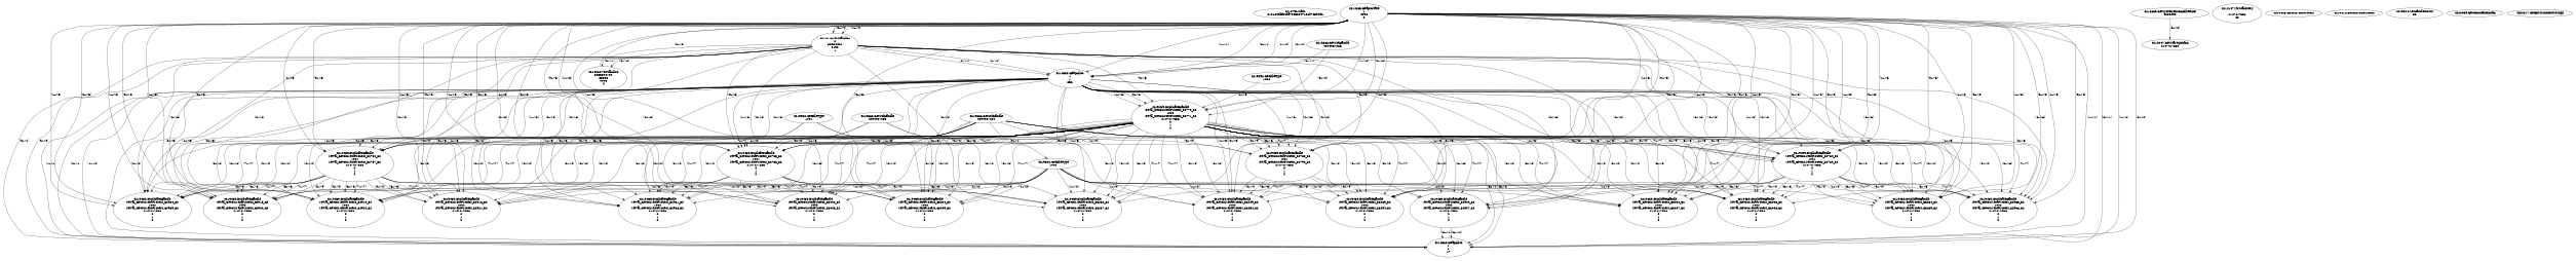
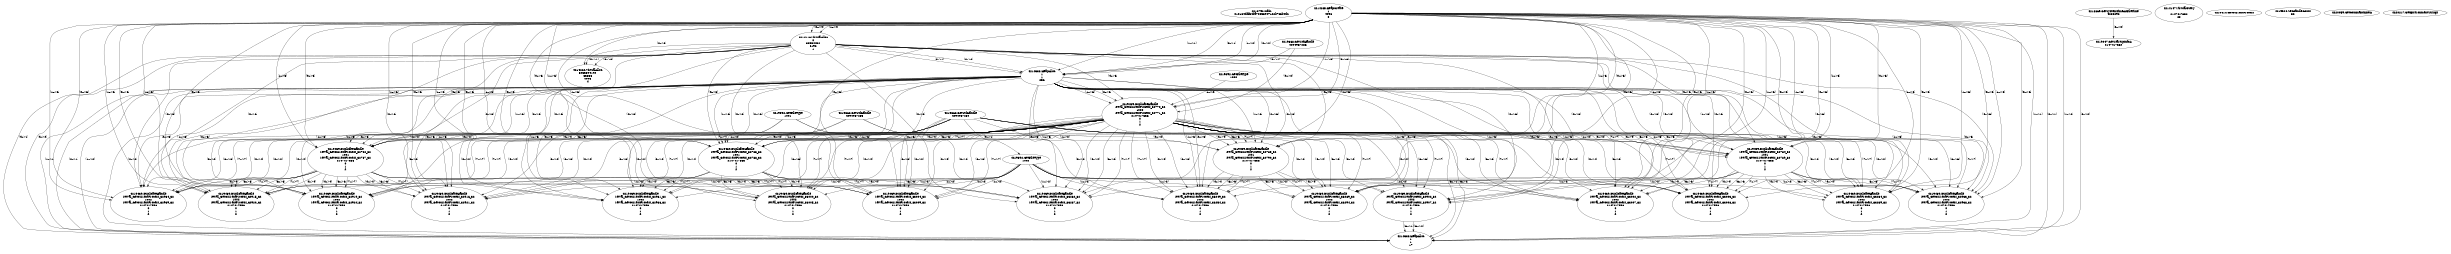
  digraph {
    n1 [label="4213792.main\n010184ddf34ba70853947122b7c3b4dc"]
    n2 [label="4214265.HeapCreate\n1\n4096\n0"]
    n3 [label="4214116.VirtualAlloc\n0\n33554432\n8192\n1"]
    n4 [label="4214222.VirtualAlloc\n3255304192\n65536\n4096\n4"]
    n5 [label="4214333.HeapAlloc\n1\n1\n256"]
    n6 [label="4219439.DuplicateHandle\nretval_GetCurrentProcess_32770_32\n1000\nretval_GetCurrentProcess_32771_32\n2147417556\n0\n1\n2"]
    n7 [label="4219439.DuplicateHandle\nretval_GetCurrentProcess_32902_32\n1002\nretval_GetCurrentProcess_32907_32\n2147417556\n0\n1\n2"]
    n8 [label="4214333.HeapAlloc\n1\n1\n17"]
    n9 [label="4219439.DuplicateHandle\nretval_GetCurrentProcess_32784_32\n1001\nretval_GetCurrentProcess_32789_32\n2147417556\n0\n1\n2"]
    n10 [label="4219439.DuplicateHandle\nretval_GetCurrentProcess_32933_32\n1002\nretval_GetCurrentProcess_32938_32\n2147417556\n0\n1\n2"]
    n11 [label="4219439.DuplicateHandle\nretval_GetCurrentProcess_32782_32\n1001\nretval_GetCurrentProcess_32787_32\n2147417556\n0\n1\n2"]
    n12 [label="4219439.DuplicateHandle\nretval_GetCurrentProcess_32934_32\n1002\nretval_GetCurrentProcess_32939_32\n2147417556\n0\n1\n2"]
    n13 [label="4219439.DuplicateHandle\nretval_GetCurrentProcess_33002_32\n1002\nretval_GetCurrentProcess_33007_32\n2147417556\n0\n1\n2"]
    n14 [label="4219439.DuplicateHandle\nretval_GetCurrentProcess_33003_32\n1002\nretval_GetCurrentProcess_33008_32\n2147417556\n0\n1\n2"]
    n15 [label="4219439.DuplicateHandle\nretval_GetCurrentProcess_32915_32\n1002\nretval_GetCurrentProcess_32920_32\n2147417556\n0\n1\n2"]
    n16 [label="4219439.DuplicateHandle\nretval_GetCurrentProcess_32919_32\n1002\nretval_GetCurrentProcess_32924_32\n2147417556\n0\n1\n2"]
    n17 [label="4219439.DuplicateHandle\nretval_GetCurrentProcess_32783_32\n1001\nretval_GetCurrentProcess_32788_32\n2147417556\n0\n1\n2"]
    n18 [label="4219439.DuplicateHandle\nretval_GetCurrentProcess_32931_32\n1002\nretval_GetCurrentProcess_32936_32\n2147417556\n0\n1\n2"]
    n19 [label="4219439.DuplicateHandle\nretval_GetCurrentProcess_32916_32\n1002\nretval_GetCurrentProcess_32921_32\n2147417556\n0\n1\n2"]
    n20 [label="4219439.DuplicateHandle\nretval_GetCurrentProcess_33000_32\n1002\nretval_GetCurrentProcess_33005_32\n2147417556\n0\n1\n2"]
    n21 [label="4219439.DuplicateHandle\nretval_GetCurrentProcess_33004_32\n1002\nretval_GetCurrentProcess_33009_32\n2147417556\n0\n1\n2"]
    n22 [label="4219439.DuplicateHandle\nretval_GetCurrentProcess_33232_32\n1002\nretval_GetCurrentProcess_33237_32\n2147417556\n0\n1\n2"]
    n23 [label="4219439.DuplicateHandle\nretval_GetCurrentProcess_33234_32\n1002\nretval_GetCurrentProcess_33239_32\n2147417556\n0\n1\n2"]
    n24 [label="4219439.DuplicateHandle\nretval_GetCurrentProcess_32785_32\n1001\nretval_GetCurrentProcess_32790_32\n2147417556\n0\n1\n2"]
    n25 [label="4219439.DuplicateHandle\nretval_GetCurrentProcess_33249_32\n1002\nretval_GetCurrentProcess_33254_32\n2147417556\n0\n1\n2"]
    n26 [label="4219439.DuplicateHandle\nretval_GetCurrentProcess_33289_32\n1002\nretval_GetCurrentProcess_33294_32\n2147417556\n0\n1\n2"]
    n27 [label="4218869.GetSystemTimeAsFileTime\n4288292"]
    n28 [label="4219047.GetStartupInfoA\n2147417564"]
    n29 [label="4214147.VirtualQuery\n\n2147417352\n28"]
    n30 [label="4219368.GetStdHandle\n4294967286"]
    n31 [label="4219392.GetFileType\n1000"]
-   n32 [label="4219405.GetCurrentProcess\n"]
    n33 [label="4219414.GetCurrentProcess\n"]
    n34 [label="4219368.GetStdHandle\n4294967285"]
    n35 [label="4219392.GetFileType\n1001"]
    n36 [label="4219368.GetStdHandle\n4294967284"]
    n37 [label="4219392.GetFileType\n1002"]
    n38 [label="4219524.SetHandleCount\n32"]
    n39 [label="4220059.GetCommandLineA\n"]
    n40 [label="4220217.GetEnvironmentStrings\n"]
    n2 -> n3 [label="(1-->4)"]
    n2 -> n3 [label="(0-->4)"]
-   n4 -> n2 [label="(2-->3)"]
+   n2 -> n4 [label="(2-->3)"]
    n2 -> n5 [label="(1-->1)"]
    n2 -> n5 [label="(0-->1)"]
    n2 -> n5 [label="(1-->2)"]
    n2 -> n5 [label="(0-->2)"]
    n2 -> n6 [label="(1-->6)"]
    n2 -> n6 [label="(0-->6)"]
    n2 -> n7 [label="(1-->6)"]
    n2 -> n7 [label="(0-->6)"]
    n2 -> n8 [label="(1-->1)"]
    n2 -> n8 [label="(0-->1)"]
    n2 -> n8 [label="(1-->2)"]
    n2 -> n8 [label="(0-->2)"]
    n2 -> n9 [label="(1-->6)"]
    n2 -> n9 [label="(0-->6)"]
    n2 -> n10 [label="(1-->6)"]
    n2 -> n10 [label="(0-->6)"]
    n2 -> n11 [label="(1-->6)"]
    n2 -> n11 [label="(0-->6)"]
    n2 -> n12 [label="(1-->6)"]
    n2 -> n12 [label="(0-->6)"]
    n2 -> n13 [label="(1-->6)"]
    n2 -> n13 [label="(0-->6)"]
    n2 -> n14 [label="(1-->6)"]
    n2 -> n14 [label="(0-->6)"]
    n2 -> n15 [label="(1-->6)"]
    n2 -> n15 [label="(0-->6)"]
    n2 -> n16 [label="(1-->6)"]
    n2 -> n16 [label="(0-->6)"]
    n2 -> n17 [label="(1-->6)"]
    n2 -> n17 [label="(0-->6)"]
    n2 -> n18 [label="(1-->6)"]
    n2 -> n18 [label="(0-->6)"]
    n2 -> n19 [label="(1-->6)"]
    n2 -> n19 [label="(0-->6)"]
    n2 -> n20 [label="(1-->6)"]
    n2 -> n20 [label="(0-->6)"]
    n2 -> n21 [label="(1-->6)"]
    n2 -> n21 [label="(0-->6)"]
    n2 -> n22 [label="(1-->6)"]
    n2 -> n22 [label="(0-->6)"]
    n2 -> n23 [label="(1-->6)"]
    n2 -> n23 [label="(0-->6)"]
    n2 -> n24 [label="(1-->6)"]
    n2 -> n24 [label="(0-->6)"]
    n2 -> n25 [label="(1-->6)"]
    n2 -> n25 [label="(0-->6)"]
    n2 -> n26 [label="(1-->6)"]
    n2 -> n26 [label="(0-->6)"]
    n3 -> n4 [label="(0-->1)"]
    n3 -> n4 [label="(0-->0)"]
    n3 -> n5 [label="(4-->1)"]
    n3 -> n5 [label="(4-->2)"]
    n3 -> n6 [label="(4-->6)"]
    n3 -> n7 [label="(4-->6)"]
    n3 -> n8 [label="(4-->1)"]
    n3 -> n8 [label="(4-->2)"]
    n3 -> n9 [label="(4-->6)"]
    n3 -> n10 [label="(4-->6)"]
    n3 -> n11 [label="(4-->6)"]
    n3 -> n12 [label="(4-->6)"]
    n3 -> n13 [label="(4-->6)"]
    n3 -> n14 [label="(4-->6)"]
    n3 -> n15 [label="(4-->6)"]
    n3 -> n16 [label="(4-->6)"]
    n3 -> n17 [label="(4-->6)"]
    n3 -> n18 [label="(4-->6)"]
    n3 -> n19 [label="(4-->6)"]
    n3 -> n20 [label="(4-->6)"]
    n3 -> n21 [label="(4-->6)"]
    n3 -> n22 [label="(4-->6)"]
    n3 -> n23 [label="(4-->6)"]
    n3 -> n24 [label="(4-->6)"]
    n3 -> n25 [label="(4-->6)"]
    n3 -> n26 [label="(4-->6)"]
    n5 -> n6 [label="(1-->6)"]
    n5 -> n6 [label="(2-->6)"]
    n5 -> n7 [label="(1-->6)"]
    n5 -> n7 [label="(2-->6)"]
    n5 -> n8 [label="(1-->1)"]
    n5 -> n8 [label="(2-->1)"]
    n5 -> n8 [label="(1-->2)"]
    n5 -> n8 [label="(2-->2)"]
    n5 -> n9 [label="(1-->6)"]
    n5 -> n9 [label="(2-->6)"]
    n5 -> n10 [label="(1-->6)"]
    n5 -> n10 [label="(2-->6)"]
    n5 -> n11 [label="(1-->6)"]
    n5 -> n11 [label="(2-->6)"]
    n5 -> n12 [label="(1-->6)"]
    n5 -> n12 [label="(2-->6)"]
    n5 -> n13 [label="(1-->6)"]
    n5 -> n13 [label="(2-->6)"]
    n5 -> n14 [label="(1-->6)"]
    n5 -> n14 [label="(2-->6)"]
    n5 -> n15 [label="(1-->6)"]
    n5 -> n15 [label="(2-->6)"]
    n5 -> n16 [label="(1-->6)"]
    n5 -> n16 [label="(2-->6)"]
    n5 -> n17 [label="(1-->6)"]
    n5 -> n17 [label="(2-->6)"]
    n5 -> n18 [label="(1-->6)"]
    n5 -> n18 [label="(2-->6)"]
    n5 -> n19 [label="(1-->6)"]
    n5 -> n19 [label="(2-->6)"]
    n5 -> n20 [label="(1-->6)"]
    n5 -> n20 [label="(2-->6)"]
    n5 -> n21 [label="(1-->6)"]
    n5 -> n21 [label="(2-->6)"]
    n5 -> n22 [label="(1-->6)"]
    n5 -> n22 [label="(2-->6)"]
    n5 -> n23 [label="(1-->6)"]
    n5 -> n23 [label="(2-->6)"]
    n5 -> n24 [label="(1-->6)"]
    n5 -> n24 [label="(2-->6)"]
    n5 -> n25 [label="(1-->6)"]
    n5 -> n25 [label="(2-->6)"]
    n5 -> n26 [label="(1-->6)"]
    n5 -> n26 [label="(2-->6)"]
    n6 -> n7 [label="(4-->4)"]
    n6 -> n7 [label="(6-->6)"]
    n6 -> n7 [label="(7-->7)"]
    n6 -> n8 [label="(6-->1)"]
    n6 -> n8 [label="(6-->2)"]
    n6 -> n9 [label="(4-->4)"]
    n6 -> n9 [label="(6-->6)"]
    n6 -> n9 [label="(7-->7)"]
    n6 -> n10 [label="(4-->4)"]
    n6 -> n10 [label="(6-->6)"]
    n6 -> n10 [label="(7-->7)"]
    n6 -> n11 [label="(4-->4)"]
    n6 -> n11 [label="(6-->6)"]
    n6 -> n11 [label="(7-->7)"]
    n6 -> n12 [label="(4-->4)"]
    n6 -> n12 [label="(6-->6)"]
    n6 -> n12 [label="(7-->7)"]
    n6 -> n13 [label="(4-->4)"]
    n6 -> n13 [label="(6-->6)"]
    n6 -> n13 [label="(7-->7)"]
    n6 -> n14 [label="(4-->4)"]
    n6 -> n14 [label="(6-->6)"]
    n6 -> n14 [label="(7-->7)"]
    n6 -> n15 [label="(4-->4)"]
    n6 -> n15 [label="(6-->6)"]
    n6 -> n15 [label="(7-->7)"]
    n6 -> n16 [label="(4-->4)"]
    n6 -> n16 [label="(6-->6)"]
    n6 -> n16 [label="(7-->7)"]
    n6 -> n17 [label="(4-->4)"]
    n6 -> n17 [label="(6-->6)"]
    n6 -> n17 [label="(7-->7)"]
    n6 -> n18 [label="(4-->4)"]
    n6 -> n18 [label="(6-->6)"]
    n6 -> n18 [label="(7-->7)"]
    n6 -> n19 [label="(4-->4)"]
    n6 -> n19 [label="(6-->6)"]
    n6 -> n19 [label="(7-->7)"]
    n6 -> n20 [label="(4-->4)"]
    n6 -> n20 [label="(6-->6)"]
    n6 -> n20 [label="(7-->7)"]
    n6 -> n21 [label="(4-->4)"]
    n6 -> n21 [label="(6-->6)"]
    n6 -> n21 [label="(7-->7)"]
    n6 -> n22 [label="(4-->4)"]
    n6 -> n22 [label="(6-->6)"]
    n6 -> n22 [label="(7-->7)"]
    n6 -> n23 [label="(4-->4)"]
    n6 -> n23 [label="(6-->6)"]
    n6 -> n23 [label="(7-->7)"]
    n6 -> n24 [label="(4-->4)"]
    n6 -> n24 [label="(6-->6)"]
    n6 -> n24 [label="(7-->7)"]
    n6 -> n25 [label="(4-->4)"]
    n6 -> n25 [label="(6-->6)"]
    n6 -> n25 [label="(7-->7)"]
    n6 -> n26 [label="(4-->4)"]
    n6 -> n26 [label="(6-->6)"]
    n6 -> n26 [label="(7-->7)"]
    n7 -> n8 [label="(6-->1)"]
    n7 -> n8 [label="(6-->2)"]
    n9 -> n10 [label="(4-->4)"]
    n9 -> n10 [label="(6-->6)"]
    n9 -> n10 [label="(7-->7)"]
    n9 -> n13 [label="(4-->4)"]
    n9 -> n13 [label="(6-->6)"]
    n9 -> n13 [label="(7-->7)"]
    n9 -> n14 [label="(4-->4)"]
    n9 -> n14 [label="(6-->6)"]
    n9 -> n14 [label="(7-->7)"]
    n9 -> n23 [label="(4-->4)"]
    n9 -> n23 [label="(6-->6)"]
    n9 -> n23 [label="(7-->7)"]
    n11 -> n12 [label="(4-->4)"]
    n11 -> n12 [label="(6-->6)"]
    n11 -> n12 [label="(7-->7)"]
    n11 -> n15 [label="(4-->4)"]
    n11 -> n15 [label="(6-->6)"]
    n11 -> n15 [label="(7-->7)"]
    n11 -> n16 [label="(4-->4)"]
    n11 -> n16 [label="(6-->6)"]
    n11 -> n16 [label="(7-->7)"]
    n11 -> n19 [label="(4-->4)"]
    n11 -> n19 [label="(6-->6)"]
    n11 -> n19 [label="(7-->7)"]
    n11 -> n21 [label="(4-->4)"]
    n11 -> n21 [label="(6-->6)"]
    n11 -> n21 [label="(7-->7)"]
    n17 -> n18 [label="(4-->4)"]
    n17 -> n18 [label="(6-->6)"]
    n17 -> n18 [label="(7-->7)"]
    n17 -> n20 [label="(4-->4)"]
    n17 -> n20 [label="(6-->6)"]
    n17 -> n20 [label="(7-->7)"]
    n17 -> n22 [label="(4-->4)"]
    n17 -> n22 [label="(6-->6)"]
    n17 -> n22 [label="(7-->7)"]
    n24 -> n25 [label="(4-->4)"]
    n24 -> n25 [label="(6-->6)"]
    n24 -> n25 [label="(7-->7)"]
    n24 -> n26 [label="(4-->4)"]
    n24 -> n26 [label="(6-->6)"]
    n24 -> n26 [label="(7-->7)"]
    n27 -> n28 [label="(0-->0)"]
    n30 -> n5 [label="(0-->1)"]
    n30 -> n6 [label="(0-->2)"]
    n31 -> n6 [label="(1-->2)"]
    n34 -> n9 [label="(0-->2)"]
    n34 -> n11 [label="(0-->2)"]
    n34 -> n17 [label="(0-->2)"]
    n34 -> n24 [label="(0-->2)"]
    n35 -> n9 [label="(1-->2)"]
    n35 -> n11 [label="(1-->2)"]
    n35 -> n17 [label="(1-->2)"]
    n35 -> n24 [label="(1-->2)"]
    n36 -> n7 [label="(0-->2)"]
    n36 -> n10 [label="(0-->2)"]
    n36 -> n12 [label="(0-->2)"]
    n36 -> n13 [label="(0-->2)"]
    n36 -> n14 [label="(0-->2)"]
    n36 -> n15 [label="(0-->2)"]
    n36 -> n16 [label="(0-->2)"]
    n36 -> n18 [label="(0-->2)"]
    n36 -> n19 [label="(0-->2)"]
    n36 -> n20 [label="(0-->2)"]
    n36 -> n21 [label="(0-->2)"]
    n36 -> n22 [label="(0-->2)"]
    n36 -> n23 [label="(0-->2)"]
    n36 -> n25 [label="(0-->2)"]
    n36 -> n26 [label="(0-->2)"]
    n36 -> n37 [label="(0-->1)"]
    n37 -> n7 [label="(1-->2)"]
    n37 -> n10 [label="(1-->2)"]
    n37 -> n12 [label="(1-->2)"]
    n37 -> n13 [label="(1-->2)"]
    n37 -> n14 [label="(1-->2)"]
    n37 -> n15 [label="(1-->2)"]
    n37 -> n16 [label="(1-->2)"]
    n37 -> n18 [label="(1-->2)"]
    n37 -> n19 [label="(1-->2)"]
    n37 -> n20 [label="(1-->2)"]
    n37 -> n21 [label="(1-->2)"]
    n37 -> n22 [label="(1-->2)"]
    n37 -> n23 [label="(1-->2)"]
    n37 -> n25 [label="(1-->2)"]
    n37 -> n26 [label="(1-->2)"]
  }
